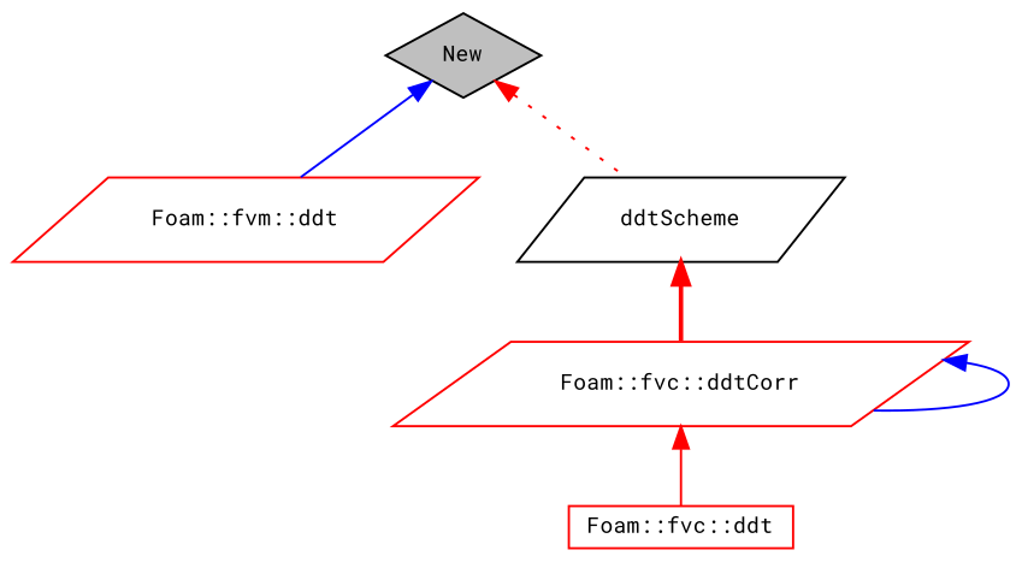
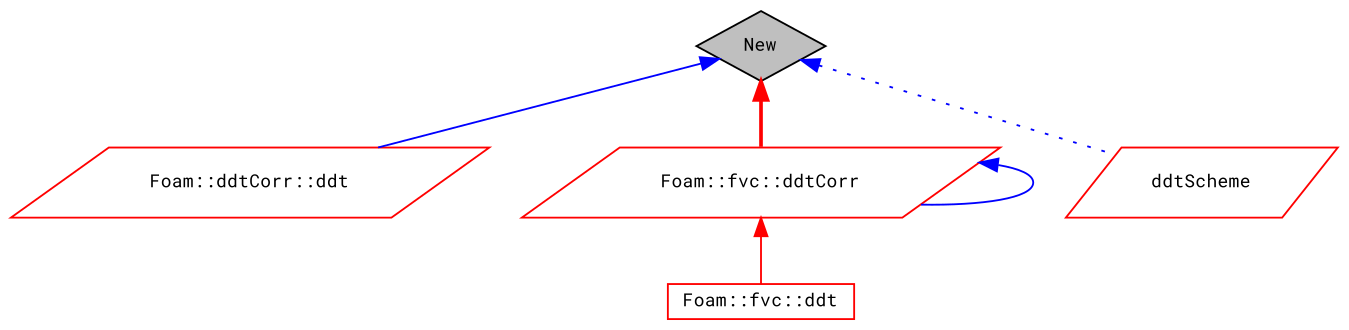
  digraph {
    fontname="Roboto Mono"
    rankdir=TB
    node [color=red fontname="Roboto Mono" fontsize=10 shape=parallelogram]
    edge [color=blue dir=back fontname="Roboto Mono" fontsize=10 labelfontname=Helvetica labelfontsize=10 style=solid]
    n1 [color=black fillcolor=grey75 fontcolor=black height=0.2 label=New shape=diamond style=filled width=0.4]
-   n2 [height=0.2 label="Foam::fvm::ddt" width=0.4]
+   n2 [height=0.2 label="Foam::ddtCorr::ddt" width=0.4]
    n3 [height=0.2 label="Foam::fvc::ddtCorr" width=0.4]
-   n4 [color=black height=0.2 label=ddtScheme width=0.4]
+   n4 [height=0.2 label=ddtScheme width=0.4]
    n5 [height=0.2 label="Foam::fvc::ddt" shape=box width=0.4]
    n1 -> n2
-   n4 -> n3 [color=red style=bold]
-   n1 -> n4 [color=red style=dotted]
+   n1 -> n3 [color=red style=bold]
+   n1 -> n4 [style=dotted]
    n3 -> n3
    n3 -> n5 [color=red]
  }
